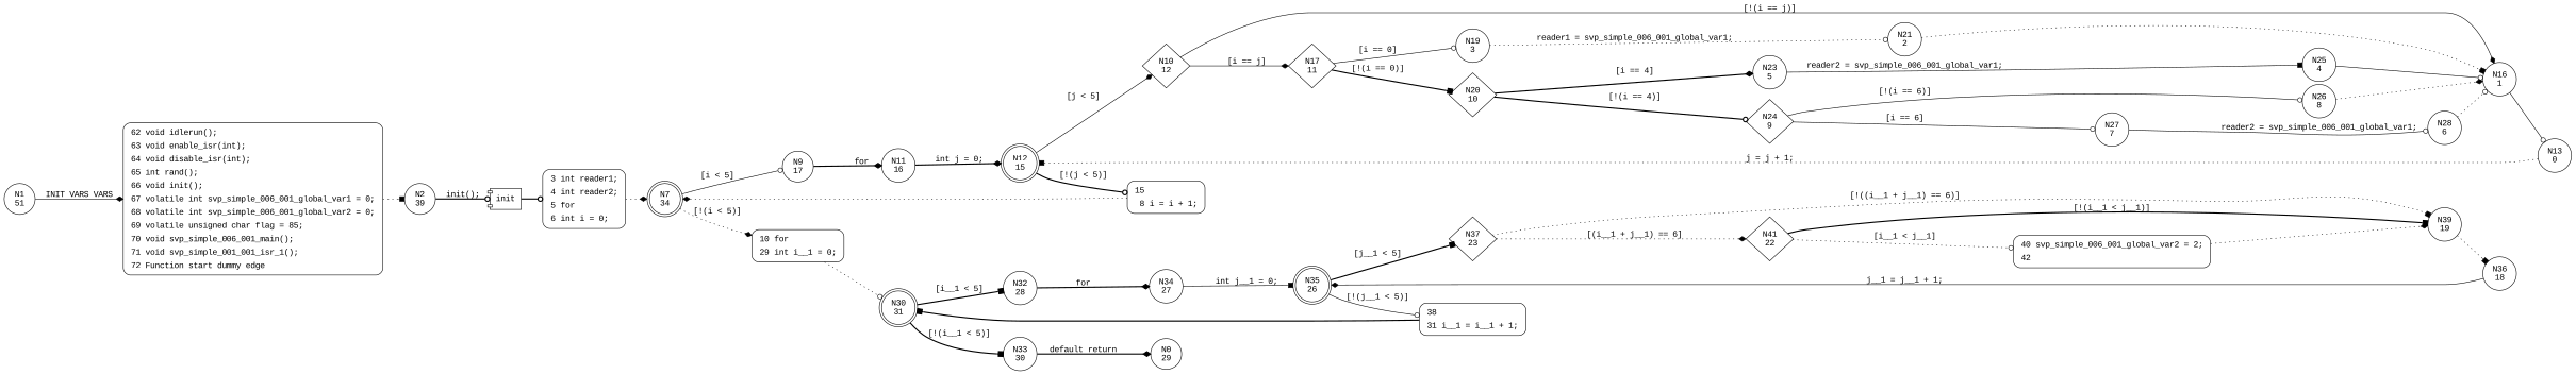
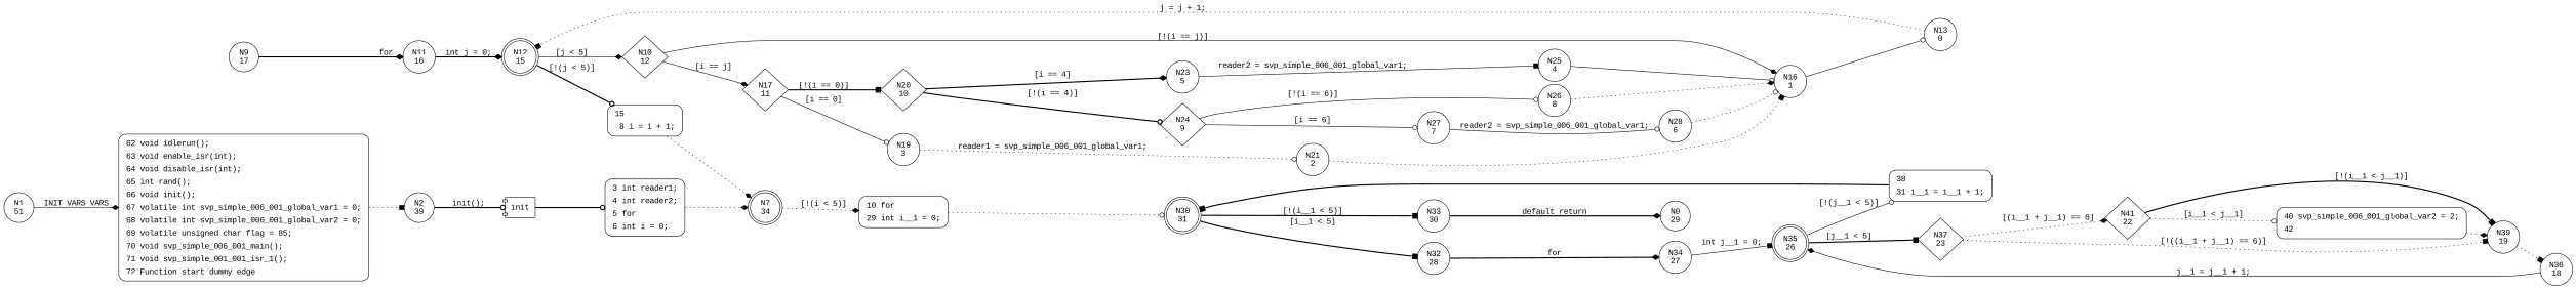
  digraph {
    fontname="Liberation Mono"
    rankdir=LR
    node [fontname="Liberation Mono" shape=circle]
    edge [arrowhead=diamond fontname="Liberation Mono" style=solid]
    n1 [label="N1\n51"]
    n2 [fillcolor=white label=<<table border="0" cellborder="0" cellpadding="3" bgcolor="white"><tr><td align="right">62</td><td align="left">void idlerun();</td></tr><tr><td align="right">63</td><td align="left">void enable_isr(int);</td></tr><tr><td align="right">64</td><td align="left">void disable_isr(int);</td></tr><tr><td align="right">65</td><td align="left">int rand();</td></tr><tr><td align="right">66</td><td align="left">void init();</td></tr><tr><td align="right">67</td><td align="left">volatile int svp_simple_006_001_global_var1 = 0;</td></tr><tr><td align="right">68</td><td align="left">volatile int svp_simple_006_001_global_var2 = 0;</td></tr><tr><td align="right">69</td><td align="left">volatile unsigned char flag = 85;</td></tr><tr><td align="right">70</td><td align="left">void svp_simple_006_001_main();</td></tr><tr><td align="right">71</td><td align="left">void svp_simple_001_001_isr_1();</td></tr><tr><td align="right">72</td><td align="left">Function start dummy edge</td></tr></table>> penwidth=1 shape=Mrecord style="filled,bold"]
    n3 [label="N2\n39"]
    n4 [label=init shape=component]
    n5 [fillcolor=white label=<<table border="0" cellborder="0" cellpadding="3" bgcolor="white"><tr><td align="right">3</td><td align="left">int reader1;</td></tr><tr><td align="right">4</td><td align="left">int reader2;</td></tr><tr><td align="right">5</td><td align="left">for</td></tr><tr><td align="right">6</td><td align="left">int i = 0;</td></tr></table>> penwidth=1 shape=Mrecord style="filled,bold"]
    n6 [label="N7\n34" shape=doublecircle]
    n7 [label="N9\n17"]
    n8 [fillcolor=white label=<<table border="0" cellborder="0" cellpadding="3" bgcolor="white"><tr><td align="right">10</td><td align="left">for</td></tr><tr><td align="right">29</td><td align="left">int i__1 = 0;</td></tr></table>> penwidth=1 shape=Mrecord style="filled,bold"]
    n9 [label="N11\n16"]
    n10 [label="N30\n31" shape=doublecircle]
    n11 [label="N12\n15" shape=doublecircle]
    n12 [label="N32\n28"]
    n13 [label="N33\n30"]
    n14 [label="N34\n27"]
    n15 [label="N0\n29"]
    n16 [label="N35\n26" shape=doublecircle]
    n17 [label="N37\n23" shape=diamond]
    n18 [fillcolor=white label=<<table border="0" cellborder="0" cellpadding="3" bgcolor="white"><tr><td align="right">38</td><td align="left"></td></tr><tr><td align="right">31</td><td align="left">i__1 = i__1 + 1;</td></tr></table>> penwidth=1 shape=Mrecord style="filled,bold"]
    n19 [label="N41\n22" shape=diamond]
    n20 [label="N39\n19"]
    n21 [fillcolor=white label=<<table border="0" cellborder="0" cellpadding="3" bgcolor="white"><tr><td align="right">40</td><td align="left">svp_simple_006_001_global_var2 = 2;</td></tr><tr><td align="right">42</td><td align="left"></td></tr></table>> penwidth=1 shape=Mrecord style="filled,bold"]
    n22 [label="N36\n18"]
    n23 [label="N10\n12" shape=diamond]
    n24 [fillcolor=white label=<<table border="0" cellborder="0" cellpadding="3" bgcolor="white"><tr><td align="right">15</td><td align="left"></td></tr><tr><td align="right">8</td><td align="left">i = i + 1;</td></tr></table>> penwidth=1 shape=Mrecord style="filled,bold"]
    n25 [label="N17\n11" shape=diamond]
    n26 [label="N16\n1"]
    n27 [label="N19\n3"]
    n28 [label="N20\n10" shape=diamond]
    n29 [label="N13\n0"]
    n30 [label="N21\n2"]
    n31 [label="N23\n5"]
    n32 [label="N24\n9" shape=diamond]
    n33 [label="N25\n4"]
    n34 [label="N27\n7"]
    n35 [label="N26\n8"]
    n36 [label="N28\n6"]
    n1 -> n2 [label="INIT VARS VARS"]
    n2 -> n3 [arrowhead=box style=dotted]
    n3 -> n4 [arrowhead=odot label="init();" style=bold]
    n4 -> n5 [arrowhead=odot style=bold]
    n5 -> n6 [style=dotted]
-   n6 -> n7 [arrowhead=odot label="[i < 5]"]
    n6 -> n8 [label="[!(i < 5)]" style=dotted]
    n7 -> n9 [label=for style=bold]
    n8 -> n10 [arrowhead=odot style=dotted]
    n9 -> n11 [label="int j = 0;" style=bold]
    n10 -> n12 [arrowhead=box label="[i__1 < 5]" style=bold]
    n10 -> n13 [arrowhead=box label="[!(i__1 < 5)]" style=bold]
    n11 -> n23 [label="[j < 5]"]
    n11 -> n24 [arrowhead=odot label="[!(j < 5)]" style=bold]
    n12 -> n14 [label=for style=bold]
    n13 -> n15 [label="default return" style=bold]
    n14 -> n16 [arrowhead=box label="int j__1 = 0;"]
    n16 -> n17 [arrowhead=box label="[j__1 < 5]" style=bold]
    n16 -> n18 [arrowhead=odot label="[!(j__1 < 5)]"]
    n17 -> n19 [label="[(i__1 + j__1) == 6]" style=dotted]
    n17 -> n20 [arrowhead=box label="[!((i__1 + j__1) == 6)]" style=dotted]
    n18 -> n10 [arrowhead=box style=bold]
    n19 -> n20 [arrowhead=box label="[!(i__1 < j__1)]" style=bold]
    n19 -> n21 [arrowhead=odot label="[i__1 < j__1]" style=dotted]
    n20 -> n22 [arrowhead=box style=dotted]
    n21 -> n20 [style=dotted]
    n22 -> n16 [label="j__1 = j__1 + 1;"]
    n23 -> n25 [label="[i == j]"]
    n23 -> n26 [label="[!(i == j)]"]
    n24 -> n6 [style=dotted]
    n25 -> n27 [arrowhead=odot label="[i == 0]"]
    n25 -> n28 [arrowhead=box label="[!(i == 0)]" style=bold]
    n26 -> n29 [arrowhead=odot]
    n27 -> n30 [arrowhead=odot label="reader1 = svp_simple_006_001_global_var1;" style=dotted]
    n28 -> n31 [label="[i == 4]" style=bold]
    n28 -> n32 [arrowhead=odot label="[!(i == 4)]" style=bold]
    n29 -> n11 [arrowhead=box label="j = j + 1;" style=dotted]
    n30 -> n26 [arrowhead=box style=dotted]
    n31 -> n33 [arrowhead=box label="reader2 = svp_simple_006_001_global_var1;"]
    n32 -> n34 [arrowhead=odot label="[i == 6]"]
    n32 -> n35 [arrowhead=odot label="[!(i == 6)]"]
    n33 -> n26 [arrowhead=odot]
    n34 -> n36 [arrowhead=odot label="reader2 = svp_simple_006_001_global_var1;"]
    n35 -> n26 [style=dotted]
    n36 -> n26 [arrowhead=odot style=dotted]
  }
